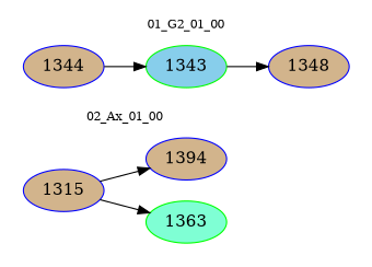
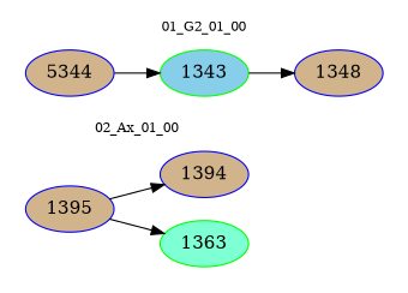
  digraph {
    rankdir=LR
    node [color=blue fillcolor=tan style=filled]
    edge [color=black]
-   n1 [label=1315]
+   n1 [label=1395]
    n2 [color=green fillcolor=aquamarine label=1363]
    n3 [label=1394]
-   n4 [label=1344]
+   n4 [label=5344]
    n5 [color=green fillcolor=skyblue label=1343]
    n6 [label=1348]
    subgraph cluster_1 {
      color=white
      fontsize=10
      label="02_Ax_01_00"
      n1
      n2
      n3
    }
    subgraph cluster_2 {
      color=white
      fontsize=10
      label="01_G2_01_00"
      n4
      n5
      n6
    }
    n1 -> n2
    n1 -> n3
    n4 -> n5
    n5 -> n6
  }
